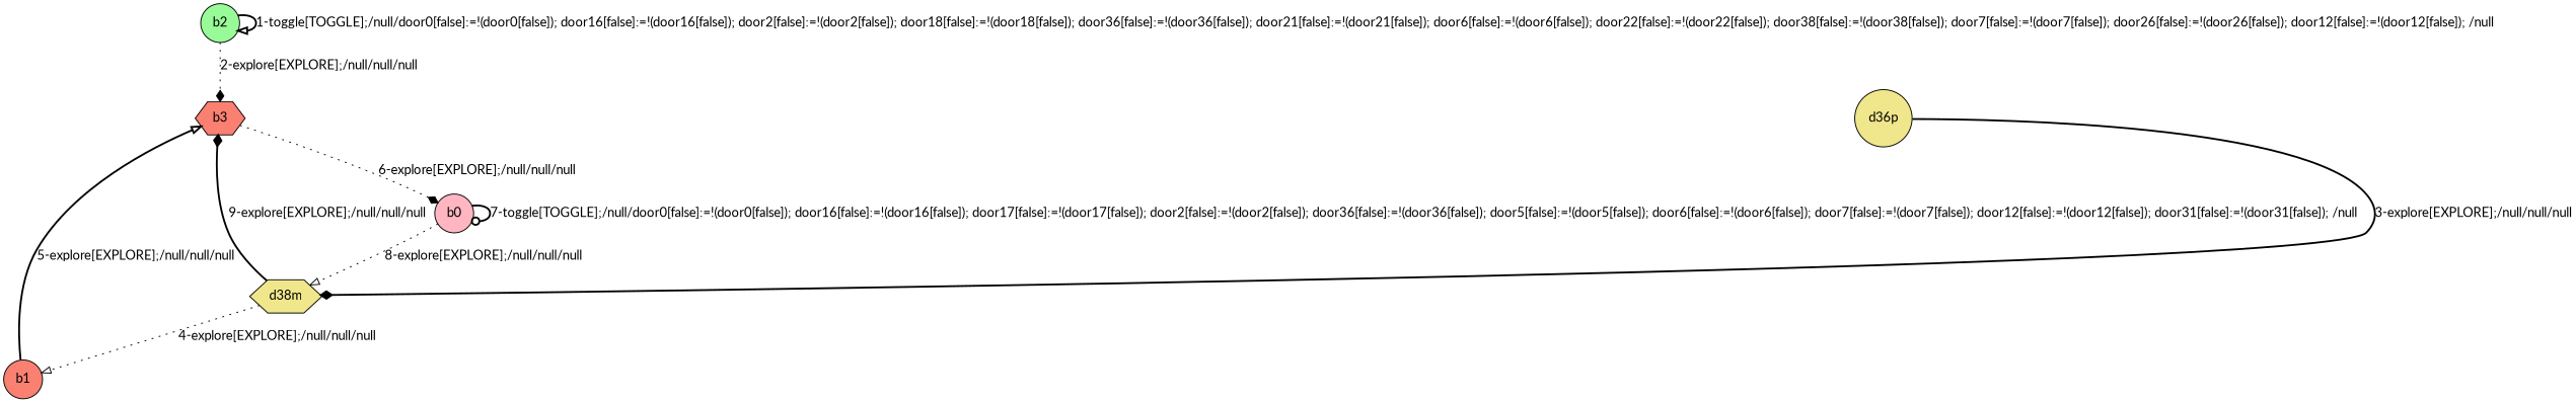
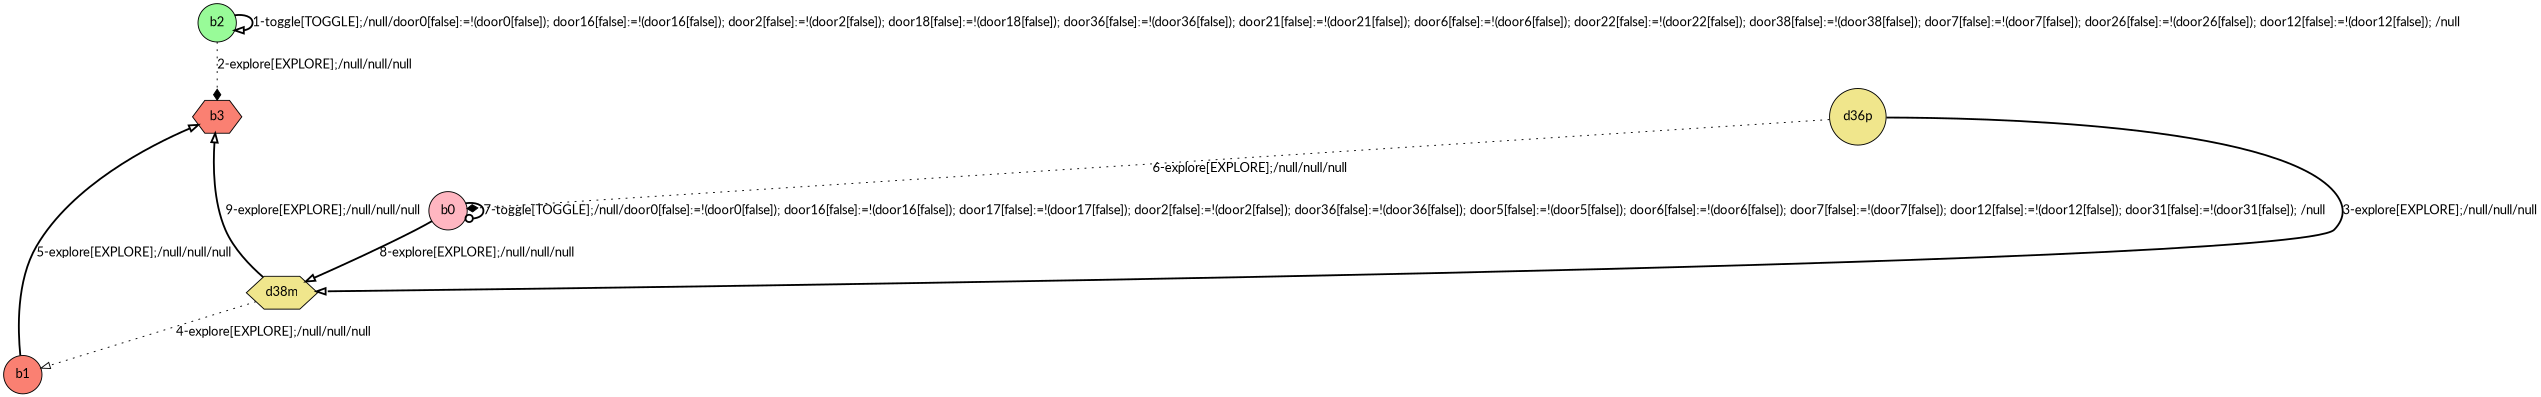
  digraph {
    fontname=Lato
    node [fillcolor=salmon fontname=Lato shape=circle style=filled]
    edge [arrowhead=onormal fontname=Lato style=bold]
    b2 [fillcolor=palegreen]
    b3 [shape=hexagon]
    d38m [fillcolor=khaki shape=hexagon]
    d36p [fillcolor=khaki]
    b1
    b0 [fillcolor=lightpink]
    b2 -> b2 [label="1-toggle[TOGGLE];/null/door0[false]:=!(door0[false]); door16[false]:=!(door16[false]); door2[false]:=!(door2[false]); door18[false]:=!(door18[false]); door36[false]:=!(door36[false]); door21[false]:=!(door21[false]); door6[false]:=!(door6[false]); door22[false]:=!(door22[false]); door38[false]:=!(door38[false]); door7[false]:=!(door7[false]); door26[false]:=!(door26[false]); door12[false]:=!(door12[false]); /null"]
    b2 -> b3 [arrowhead=diamond label="2-explore[EXPLORE];/null/null/null" style=dotted]
-   b3 -> b0 [arrowhead=diamond label="6-explore[EXPLORE];/null/null/null" style=dotted]
-   d38m -> b3 [arrowhead=diamond label="9-explore[EXPLORE];/null/null/null"]
+   d36p -> b0 [arrowhead=diamond label="6-explore[EXPLORE];/null/null/null" style=dotted]
+   d38m -> b3 [label="9-explore[EXPLORE];/null/null/null"]
    d38m -> b1 [label="4-explore[EXPLORE];/null/null/null" style=dotted]
-   d36p -> d38m [arrowhead=diamond label="3-explore[EXPLORE];/null/null/null"]
+   d36p -> d38m [label="3-explore[EXPLORE];/null/null/null"]
    b1 -> b3 [label="5-explore[EXPLORE];/null/null/null"]
-   b0 -> d38m [label="8-explore[EXPLORE];/null/null/null" style=dotted]
+   b0 -> d38m [label="8-explore[EXPLORE];/null/null/null"]
    b0 -> b0 [arrowhead=odot label="7-toggle[TOGGLE];/null/door0[false]:=!(door0[false]); door16[false]:=!(door16[false]); door17[false]:=!(door17[false]); door2[false]:=!(door2[false]); door36[false]:=!(door36[false]); door5[false]:=!(door5[false]); door6[false]:=!(door6[false]); door7[false]:=!(door7[false]); door12[false]:=!(door12[false]); door31[false]:=!(door31[false]); /null"]
  }
